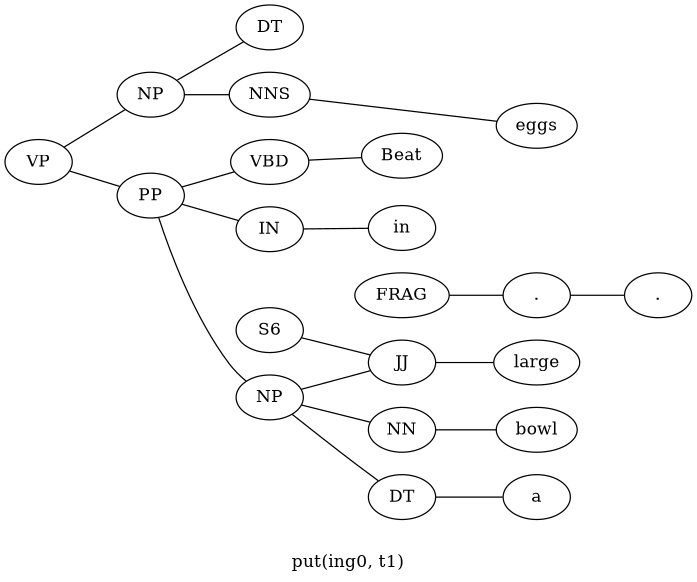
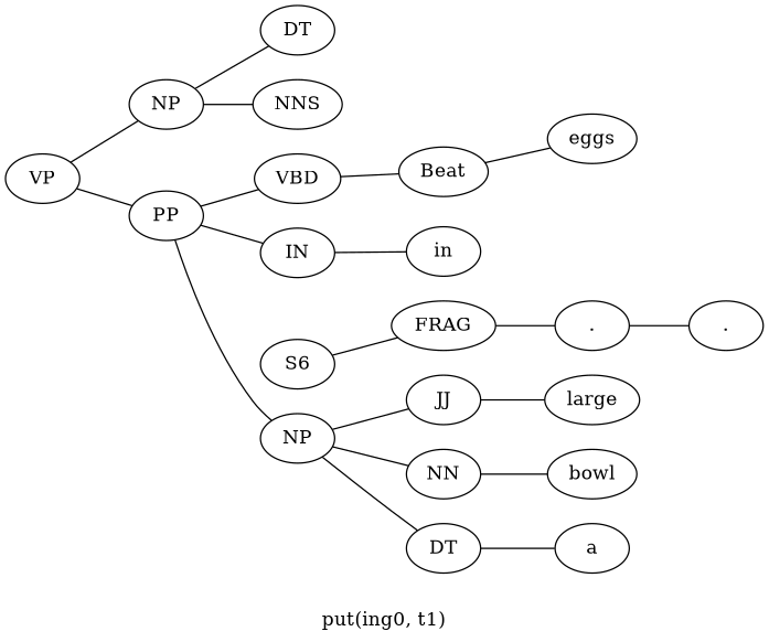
  graph {
    label="put(ing0, t1)"
    rankdir=LR
    n1 [label=S6]
    n2 [label=FRAG]
    n3 [label="."]
    n4 [label=VP]
    n5 [label=NP]
    n6 [label=PP]
    n7 [label="."]
    n8 [label=VBD]
    n9 [label=Beat]
    n10 [label=DT]
    n11 [label=NNS]
    n12 [label=IN]
    n13 [label=NP]
    n14 [label=eggs]
    n15 [label=in]
    n16 [label=DT]
    n17 [label=JJ]
    n18 [label=NN]
    n19 [label=a]
    n20 [label=large]
    n21 [label=bowl]
-   n1 -- n17
+   n1 -- n2
    n2 -- n3
    n3 -- n7
    n4 -- n5
    n4 -- n6
    n5 -- n10
    n5 -- n11
    n6 -- n8
    n6 -- n12
    n6 -- n13
    n8 -- n9
-   n11 -- n14
+   n9 -- n14
    n12 -- n15
    n13 -- n16
    n13 -- n17
    n13 -- n18
    n16 -- n19
    n17 -- n20
    n18 -- n21
  }
